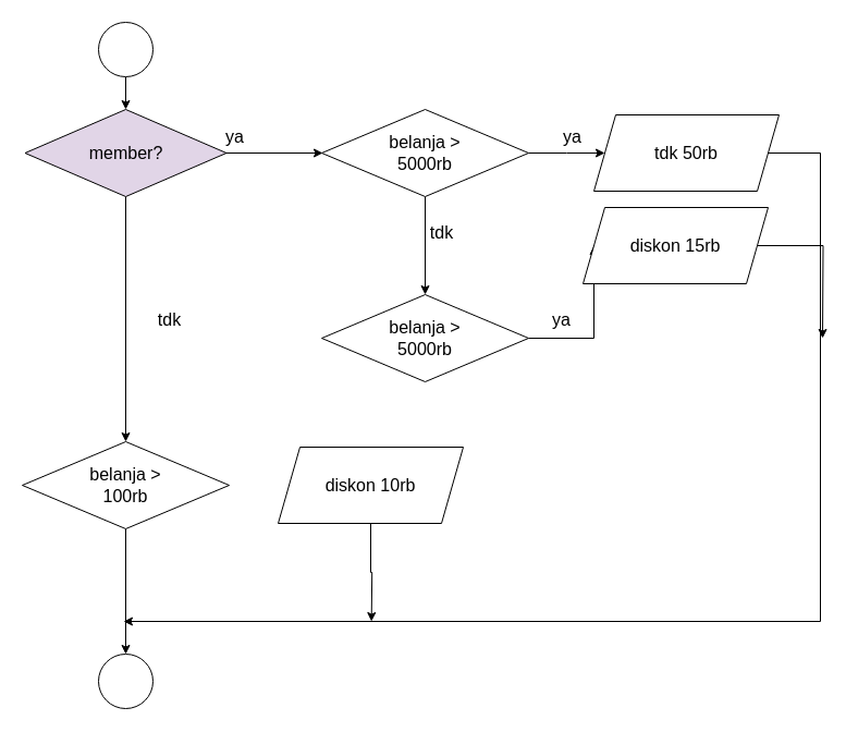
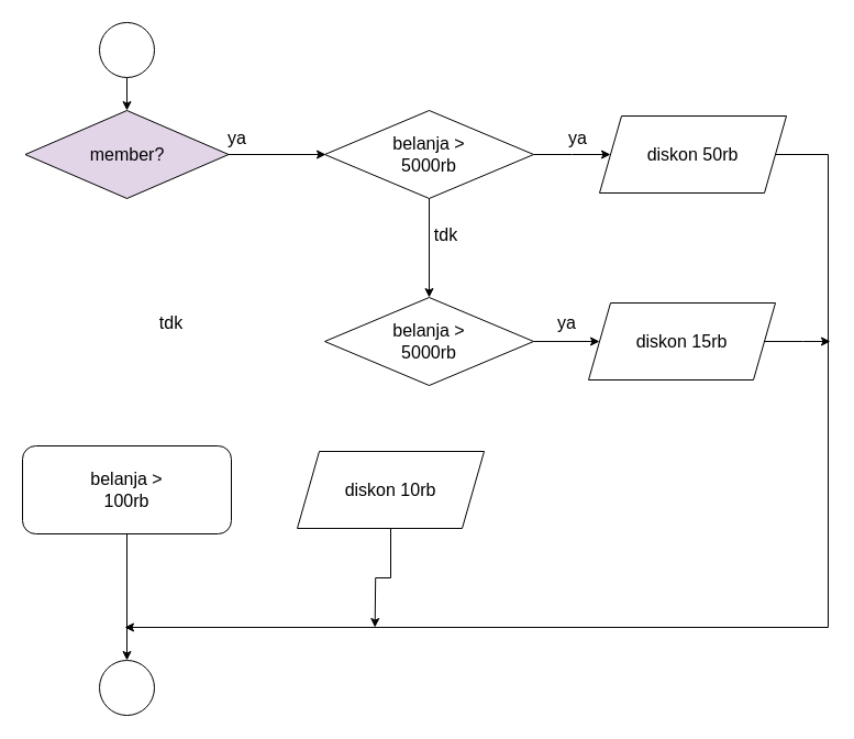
  <mxCell id="0" />
  <mxCell id="1" parent="0" />
  <mxCell id="2" style="edgeStyle=orthogonalEdgeStyle;rounded=0;orthogonalLoop=1;jettySize=auto;html=1;exitX=0.5;exitY=1;exitDx=0;exitDy=0;entryX=0.5;entryY=0;entryDx=0;entryDy=0;" parent="1" source="3" target="6" edge="1"><mxGeometry relative="1" as="geometry" /></mxCell>
  <mxCell id="3" value="" style="ellipse;whiteSpace=wrap;html=1;aspect=fixed;" parent="1" vertex="1"><mxGeometry x="90" y="20" width="50" height="50" as="geometry" /></mxCell>
  <mxCell id="4" style="edgeStyle=orthogonalEdgeStyle;rounded=0;orthogonalLoop=1;jettySize=auto;html=1;exitX=1;exitY=0.5;exitDx=0;exitDy=0;entryX=0;entryY=0.5;entryDx=0;entryDy=0;" parent="1" edge="1"><mxGeometry relative="1" as="geometry"><mxPoint x="206" y="140" as="sourcePoint" /><mxPoint x="296" y="140" as="targetPoint" /></mxGeometry></mxCell>
- <mxCell id="5" style="edgeStyle=orthogonalEdgeStyle;rounded=0;orthogonalLoop=1;jettySize=auto;html=1;exitX=0.5;exitY=1;exitDx=0;exitDy=0;entryX=0.5;entryY=0;entryDx=0;entryDy=0;" parent="1" source="6" target="24" edge="1"><mxGeometry relative="1" as="geometry" /></mxCell>
  <mxCell id="6" value="&lt;font size=&quot;3&quot;&gt;member?&lt;/font&gt;" style="rhombus;whiteSpace=wrap;html=1;fillColor=#e1d5e7;" parent="1" vertex="1"><mxGeometry x="22.5" y="100" width="185" height="80" as="geometry" /></mxCell>
  <mxCell id="7" value="" style="edgeStyle=orthogonalEdgeStyle;rounded=0;orthogonalLoop=1;jettySize=auto;html=1;" parent="1" edge="1"><mxGeometry relative="1" as="geometry"><mxPoint x="693" y="140" as="sourcePoint" /><mxPoint x="113" y="570" as="targetPoint" /><Array as="points"><mxPoint x="753" y="140" /><mxPoint x="753" y="570" /></Array></mxGeometry></mxCell>
  <mxCell id="8" style="edgeStyle=orthogonalEdgeStyle;rounded=0;orthogonalLoop=1;jettySize=auto;html=1;exitX=0.5;exitY=1;exitDx=0;exitDy=0;" parent="1" source="9" edge="1"><mxGeometry relative="1" as="geometry"><mxPoint x="340.667" y="570" as="targetPoint" /></mxGeometry></mxCell>
- <mxCell id="9" value="&lt;font size=&quot;3&quot;&gt;diskon 10rb&lt;br&gt;&lt;/font&gt;" style="shape=parallelogram;perimeter=parallelogramPerimeter;whiteSpace=wrap;html=1;fixedSize=1;" parent="1" vertex="1"><mxGeometry x="255" y="410" width="170" height="70" as="geometry" /></mxCell>
+ <mxCell id="9" value="&lt;font size=&quot;3&quot;&gt;diskon 10rb&lt;br&gt;&lt;/font&gt;" style="shape=parallelogram;perimeter=parallelogramPerimeter;whiteSpace=wrap;html=1;fixedSize=1;" parent="1" vertex="1"><mxGeometry x="270" y="410" width="170" height="70" as="geometry" /></mxCell>
  <mxCell id="10" style="edgeStyle=orthogonalEdgeStyle;rounded=0;orthogonalLoop=1;jettySize=auto;html=1;exitX=1;exitY=0.5;exitDx=0;exitDy=0;" parent="1" source="12" edge="1"><mxGeometry relative="1" as="geometry"><mxPoint x="555" y="140" as="targetPoint" /></mxGeometry></mxCell>
  <mxCell id="11" style="edgeStyle=orthogonalEdgeStyle;rounded=0;orthogonalLoop=1;jettySize=auto;html=1;exitX=0.5;exitY=1;exitDx=0;exitDy=0;entryX=0.5;entryY=0;entryDx=0;entryDy=0;" parent="1" source="12" target="19" edge="1"><mxGeometry relative="1" as="geometry" /></mxCell>
  <mxCell id="12" value="&lt;div&gt;&lt;font size=&quot;3&quot;&gt;belanja &amp;gt;&lt;/font&gt;&lt;/div&gt;&lt;div&gt;&lt;font size=&quot;3&quot;&gt;5000rb&lt;br&gt;&lt;/font&gt;&lt;/div&gt;" style="rhombus;whiteSpace=wrap;html=1;" parent="1" vertex="1"><mxGeometry x="295" y="100" width="190" height="80" as="geometry" /></mxCell>
  <mxCell id="13" value="&lt;font size=&quot;3&quot;&gt;ya&lt;/font&gt;" style="text;html=1;align=center;verticalAlign=middle;resizable=0;points=[];autosize=1;strokeColor=none;fillColor=none;" parent="1" vertex="1"><mxGeometry x="505" y="110" width="40" height="30" as="geometry" /></mxCell>
  <mxCell id="14" value="&lt;font size=&quot;3&quot;&gt;ya&lt;/font&gt;" style="text;html=1;align=center;verticalAlign=middle;resizable=0;points=[];autosize=1;strokeColor=none;fillColor=none;" parent="1" vertex="1"><mxGeometry x="195" y="110" width="40" height="30" as="geometry" /></mxCell>
  <mxCell id="15" value="&lt;font size=&quot;3&quot;&gt;tdk&lt;/font&gt;" style="text;html=1;align=center;verticalAlign=middle;resizable=0;points=[];autosize=1;strokeColor=none;fillColor=none;" parent="1" vertex="1"><mxGeometry x="385" y="198" width="40" height="30" as="geometry" /></mxCell>
  <mxCell id="16" value="&lt;font size=&quot;3&quot;&gt;ya&lt;/font&gt;" style="text;html=1;align=center;verticalAlign=middle;resizable=0;points=[];autosize=1;strokeColor=none;fillColor=none;" parent="1" vertex="1"><mxGeometry x="495" y="278" width="40" height="30" as="geometry" /></mxCell>
  <mxCell id="17" value="&lt;font size=&quot;3&quot;&gt;tdk&lt;/font&gt;" style="text;html=1;align=center;verticalAlign=middle;resizable=0;points=[];autosize=1;strokeColor=none;fillColor=none;" parent="1" vertex="1"><mxGeometry x="135" y="278" width="40" height="30" as="geometry" /></mxCell>
  <mxCell id="18" style="edgeStyle=orthogonalEdgeStyle;rounded=0;orthogonalLoop=1;jettySize=auto;html=1;exitX=1;exitY=0.5;exitDx=0;exitDy=0;entryX=0;entryY=0.5;entryDx=0;entryDy=0;" parent="1" source="19" target="22" edge="1"><mxGeometry relative="1" as="geometry" /></mxCell>
  <mxCell id="19" value="&lt;div&gt;&lt;font size=&quot;3&quot;&gt;belanja &amp;gt;&lt;/font&gt;&lt;/div&gt;&lt;div&gt;&lt;font size=&quot;3&quot;&gt;5000rb&lt;br&gt;&lt;/font&gt;&lt;/div&gt;" style="rhombus;whiteSpace=wrap;html=1;" parent="1" vertex="1"><mxGeometry x="295" y="270" width="190" height="80" as="geometry" /></mxCell>
- <mxCell id="20" value="&lt;font size=&quot;3&quot;&gt;tdk 50rb&lt;br&gt;&lt;/font&gt;" style="shape=parallelogram;perimeter=parallelogramPerimeter;whiteSpace=wrap;html=1;fixedSize=1;" parent="1" vertex="1"><mxGeometry x="545" y="105" width="170" height="70" as="geometry" /></mxCell>
+ <mxCell id="20" value="&lt;font size=&quot;3&quot;&gt;diskon 50rb&lt;br&gt;&lt;/font&gt;" style="shape=parallelogram;perimeter=parallelogramPerimeter;whiteSpace=wrap;html=1;fixedSize=1;" parent="1" vertex="1"><mxGeometry x="545" y="105" width="170" height="70" as="geometry" /></mxCell>
  <mxCell id="21" style="edgeStyle=orthogonalEdgeStyle;rounded=0;orthogonalLoop=1;jettySize=auto;html=1;exitX=1;exitY=0.5;exitDx=0;exitDy=0;" parent="1" source="22" edge="1"><mxGeometry relative="1" as="geometry"><mxPoint x="755" y="310" as="targetPoint" /></mxGeometry></mxCell>
- <mxCell id="22" value="&lt;font size=&quot;3&quot;&gt;diskon 15rb&lt;br&gt;&lt;/font&gt;" style="shape=parallelogram;perimeter=parallelogramPerimeter;whiteSpace=wrap;html=1;fixedSize=1;" parent="1" vertex="1"><mxGeometry x="535" y="190" width="170" height="70" as="geometry" /></mxCell>
+ <mxCell id="22" value="&lt;font size=&quot;3&quot;&gt;diskon 15rb&lt;br&gt;&lt;/font&gt;" style="shape=parallelogram;perimeter=parallelogramPerimeter;whiteSpace=wrap;html=1;fixedSize=1;" parent="1" vertex="1"><mxGeometry x="535" y="275" width="170" height="70" as="geometry" /></mxCell>
  <mxCell id="23" style="edgeStyle=orthogonalEdgeStyle;rounded=0;orthogonalLoop=1;jettySize=auto;html=1;exitX=0.5;exitY=1;exitDx=0;exitDy=0;entryX=0.5;entryY=0;entryDx=0;entryDy=0;" parent="1" source="24" target="25" edge="1"><mxGeometry relative="1" as="geometry" /></mxCell>
- <mxCell id="24" value="&lt;div&gt;&lt;font size=&quot;3&quot;&gt;belanja &amp;gt;&lt;/font&gt;&lt;/div&gt;&lt;div&gt;&lt;font size=&quot;3&quot;&gt;100rb&lt;br&gt;&lt;/font&gt;&lt;/div&gt;" style="rhombus;whiteSpace=wrap;html=1;" parent="1" vertex="1"><mxGeometry x="20" y="405" width="190" height="80" as="geometry" /></mxCell>
+ <mxCell id="24" value="&lt;div&gt;&lt;font size=&quot;3&quot;&gt;belanja &amp;gt;&lt;/font&gt;&lt;/div&gt;&lt;div&gt;&lt;font size=&quot;3&quot;&gt;100rb&lt;br&gt;&lt;/font&gt;&lt;/div&gt;" style="whiteSpace=wrap;html=1;rounded=1;" parent="1" vertex="1"><mxGeometry x="20" y="405" width="190" height="80" as="geometry" /></mxCell>
  <mxCell id="25" value="" style="ellipse;whiteSpace=wrap;html=1;aspect=fixed;" parent="1" vertex="1"><mxGeometry x="90" y="600" width="50" height="50" as="geometry" /></mxCell>
